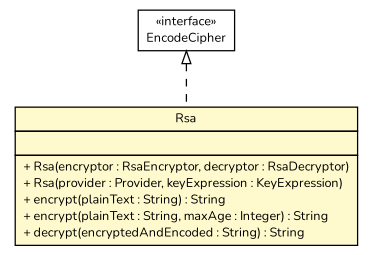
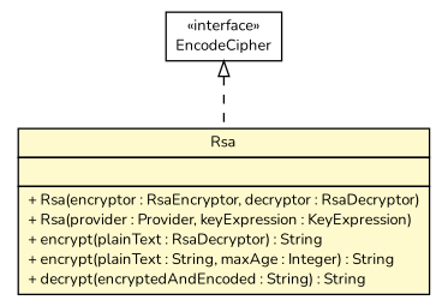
  digraph {
    nodesep=0.25
    ranksep=0.5
    fontname=Nunito
    node [fontcolor=black fontname=Nunito fontsize=10.0 shape=plaintext]
    n1 [label=<<table title="com.yirendai.oss.lib.common.crypto.EncodeCipher" border="0" cellborder="1" cellspacing="0" cellpadding="2" port="p" href="./EncodeCipher.html"> 		<tr><td><table border="0" cellspacing="0" cellpadding="1"> <tr><td align="center" balign="center"> &#171;interface&#187; </td></tr> <tr><td align="center" balign="center"> EncodeCipher </td></tr> 		</table></td></tr> 		</table>>]
-   n2 [label=<<table title="com.yirendai.oss.lib.common.crypto.Rsa" border="0" cellborder="1" cellspacing="0" cellpadding="2" port="p" bgcolor="lemonChiffon" href="./Rsa.html"> 		<tr><td><table border="0" cellspacing="0" cellpadding="1"> <tr><td align="center" balign="center"> Rsa </td></tr> 		</table></td></tr> 		<tr><td><table border="0" cellspacing="0" cellpadding="1"> <tr><td align="left" balign="left">  </td></tr> 		</table></td></tr> 		<tr><td><table border="0" cellspacing="0" cellpadding="1"> <tr><td align="left" balign="left"> + Rsa(encryptor : RsaEncryptor, decryptor : RsaDecryptor) </td></tr> <tr><td align="left" balign="left"> + Rsa(provider : Provider, keyExpression : KeyExpression) </td></tr> <tr><td align="left" balign="left"> + encrypt(plainText : String) : String </td></tr> <tr><td align="left" balign="left"> + encrypt(plainText : String, maxAge : Integer) : String </td></tr> <tr><td align="left" balign="left"> + decrypt(encryptedAndEncoded : String) : String </td></tr> 		</table></td></tr> 		</table>>]
+   n2 [label=<<table title="com.yirendai.oss.lib.common.crypto.Rsa" border="0" cellborder="1" cellspacing="0" cellpadding="2" port="p" bgcolor="lemonChiffon" href="./Rsa.html"> 		<tr><td><table border="0" cellspacing="0" cellpadding="1"> <tr><td align="center" balign="center"> Rsa </td></tr> 		</table></td></tr> 		<tr><td><table border="0" cellspacing="0" cellpadding="1"> <tr><td align="left" balign="left">  </td></tr> 		</table></td></tr> 		<tr><td><table border="0" cellspacing="0" cellpadding="1"> <tr><td align="left" balign="left"> + Rsa(encryptor : RsaEncryptor, decryptor : RsaDecryptor) </td></tr> <tr><td align="left" balign="left"> + Rsa(provider : Provider, keyExpression : KeyExpression) </td></tr> <tr><td align="left" balign="left"> + encrypt(plainText : RsaDecryptor) : String </td></tr> <tr><td align="left" balign="left"> + encrypt(plainText : String, maxAge : Integer) : String </td></tr> <tr><td align="left" balign="left"> + decrypt(encryptedAndEncoded : String) : String </td></tr> 		</table></td></tr> 		</table>>]
    n1 -> n2 [arrowtail=empty dir=back fontname=Nunito fontsize=10 headport=p labelfontname=Helvetica labelfontsize=10 style=dashed tailport=p]
  }
